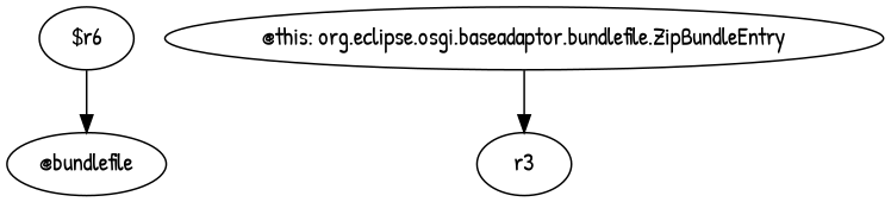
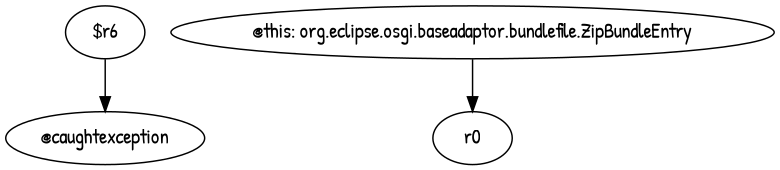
  digraph {
    fontname="Patrick Hand"
    node [fontname="Patrick Hand"]
    edge [fontname="Patrick Hand"]
-   n1 [label="@bundlefile"]
+   n1 [label="@caughtexception"]
    n2 [label="$r6"]
    n3 [label="@this: org.eclipse.osgi.baseadaptor.bundlefile.ZipBundleEntry"]
-   n4 [label=r3]
+   n4 [label=r0]
    n2 -> n1
    n3 -> n4
  }
